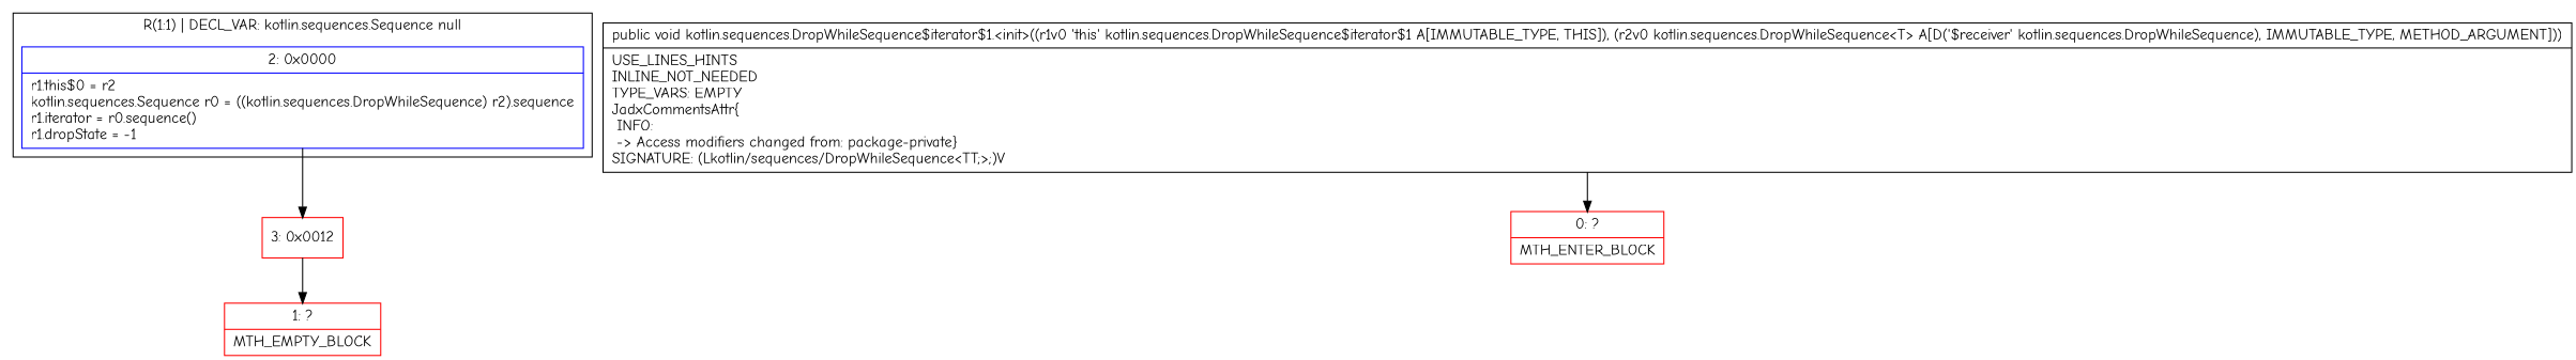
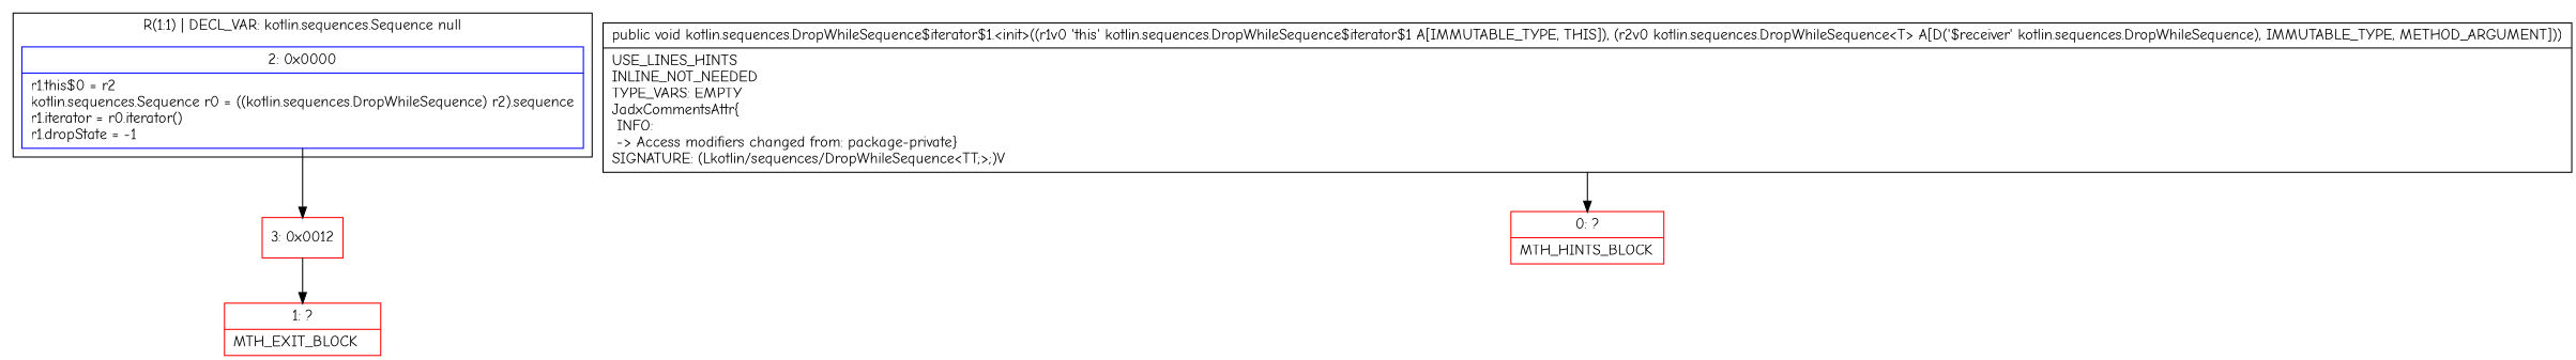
  digraph {
    fontname="Comic Neue"
    node [color=red fontname="Comic Neue" shape=record]
    edge [fontname="Comic Neue"]
-   n1 [color=blue label="{2\:\ 0x0000|r1.this$0 = r2\lkotlin.sequences.Sequence r0 = ((kotlin.sequences.DropWhileSequence) r2).sequence\lr1.iterator = r0.sequence()\lr1.dropState = \-1\l}"]
+   n1 [color=blue label="{2\:\ 0x0000|r1.this$0 = r2\lkotlin.sequences.Sequence r0 = ((kotlin.sequences.DropWhileSequence) r2).sequence\lr1.iterator = r0.iterator()\lr1.dropState = \-1\l}"]
    n2 [label="{3\:\ 0x0012}"]
-   n3 [label="{1\:\ ?|MTH_EMPTY_BLOCK\l}"]
-   n4 [label="{0\:\ ?|MTH_ENTER_BLOCK\l}"]
+   n3 [label="{1\:\ ?|MTH_EXIT_BLOCK\l}"]
+   n4 [label="{0\:\ ?|MTH_HINTS_BLOCK\l}"]
    n5 [label="{public void kotlin.sequences.DropWhileSequence$iterator$1.\<init\>((r1v0 'this' kotlin.sequences.DropWhileSequence$iterator$1 A[IMMUTABLE_TYPE, THIS]), (r2v0 kotlin.sequences.DropWhileSequence\<T\> A[D('$receiver' kotlin.sequences.DropWhileSequence), IMMUTABLE_TYPE, METHOD_ARGUMENT]))  | USE_LINES_HINTS\lINLINE_NOT_NEEDED\lTYPE_VARS: EMPTY\lJadxCommentsAttr\{\l INFO: \l \-\> Access modifiers changed from: package\-private\}\lSIGNATURE: (Lkotlin\/sequences\/DropWhileSequence\<TT;\>;)V\l}" color=""]
    subgraph cluster_1 {
      label="R(1:1) | DECL_VAR: kotlin.sequences.Sequence null\l"
      n1
    }
    n1 -> n2
    n2 -> n3
    n5 -> n4
  }
